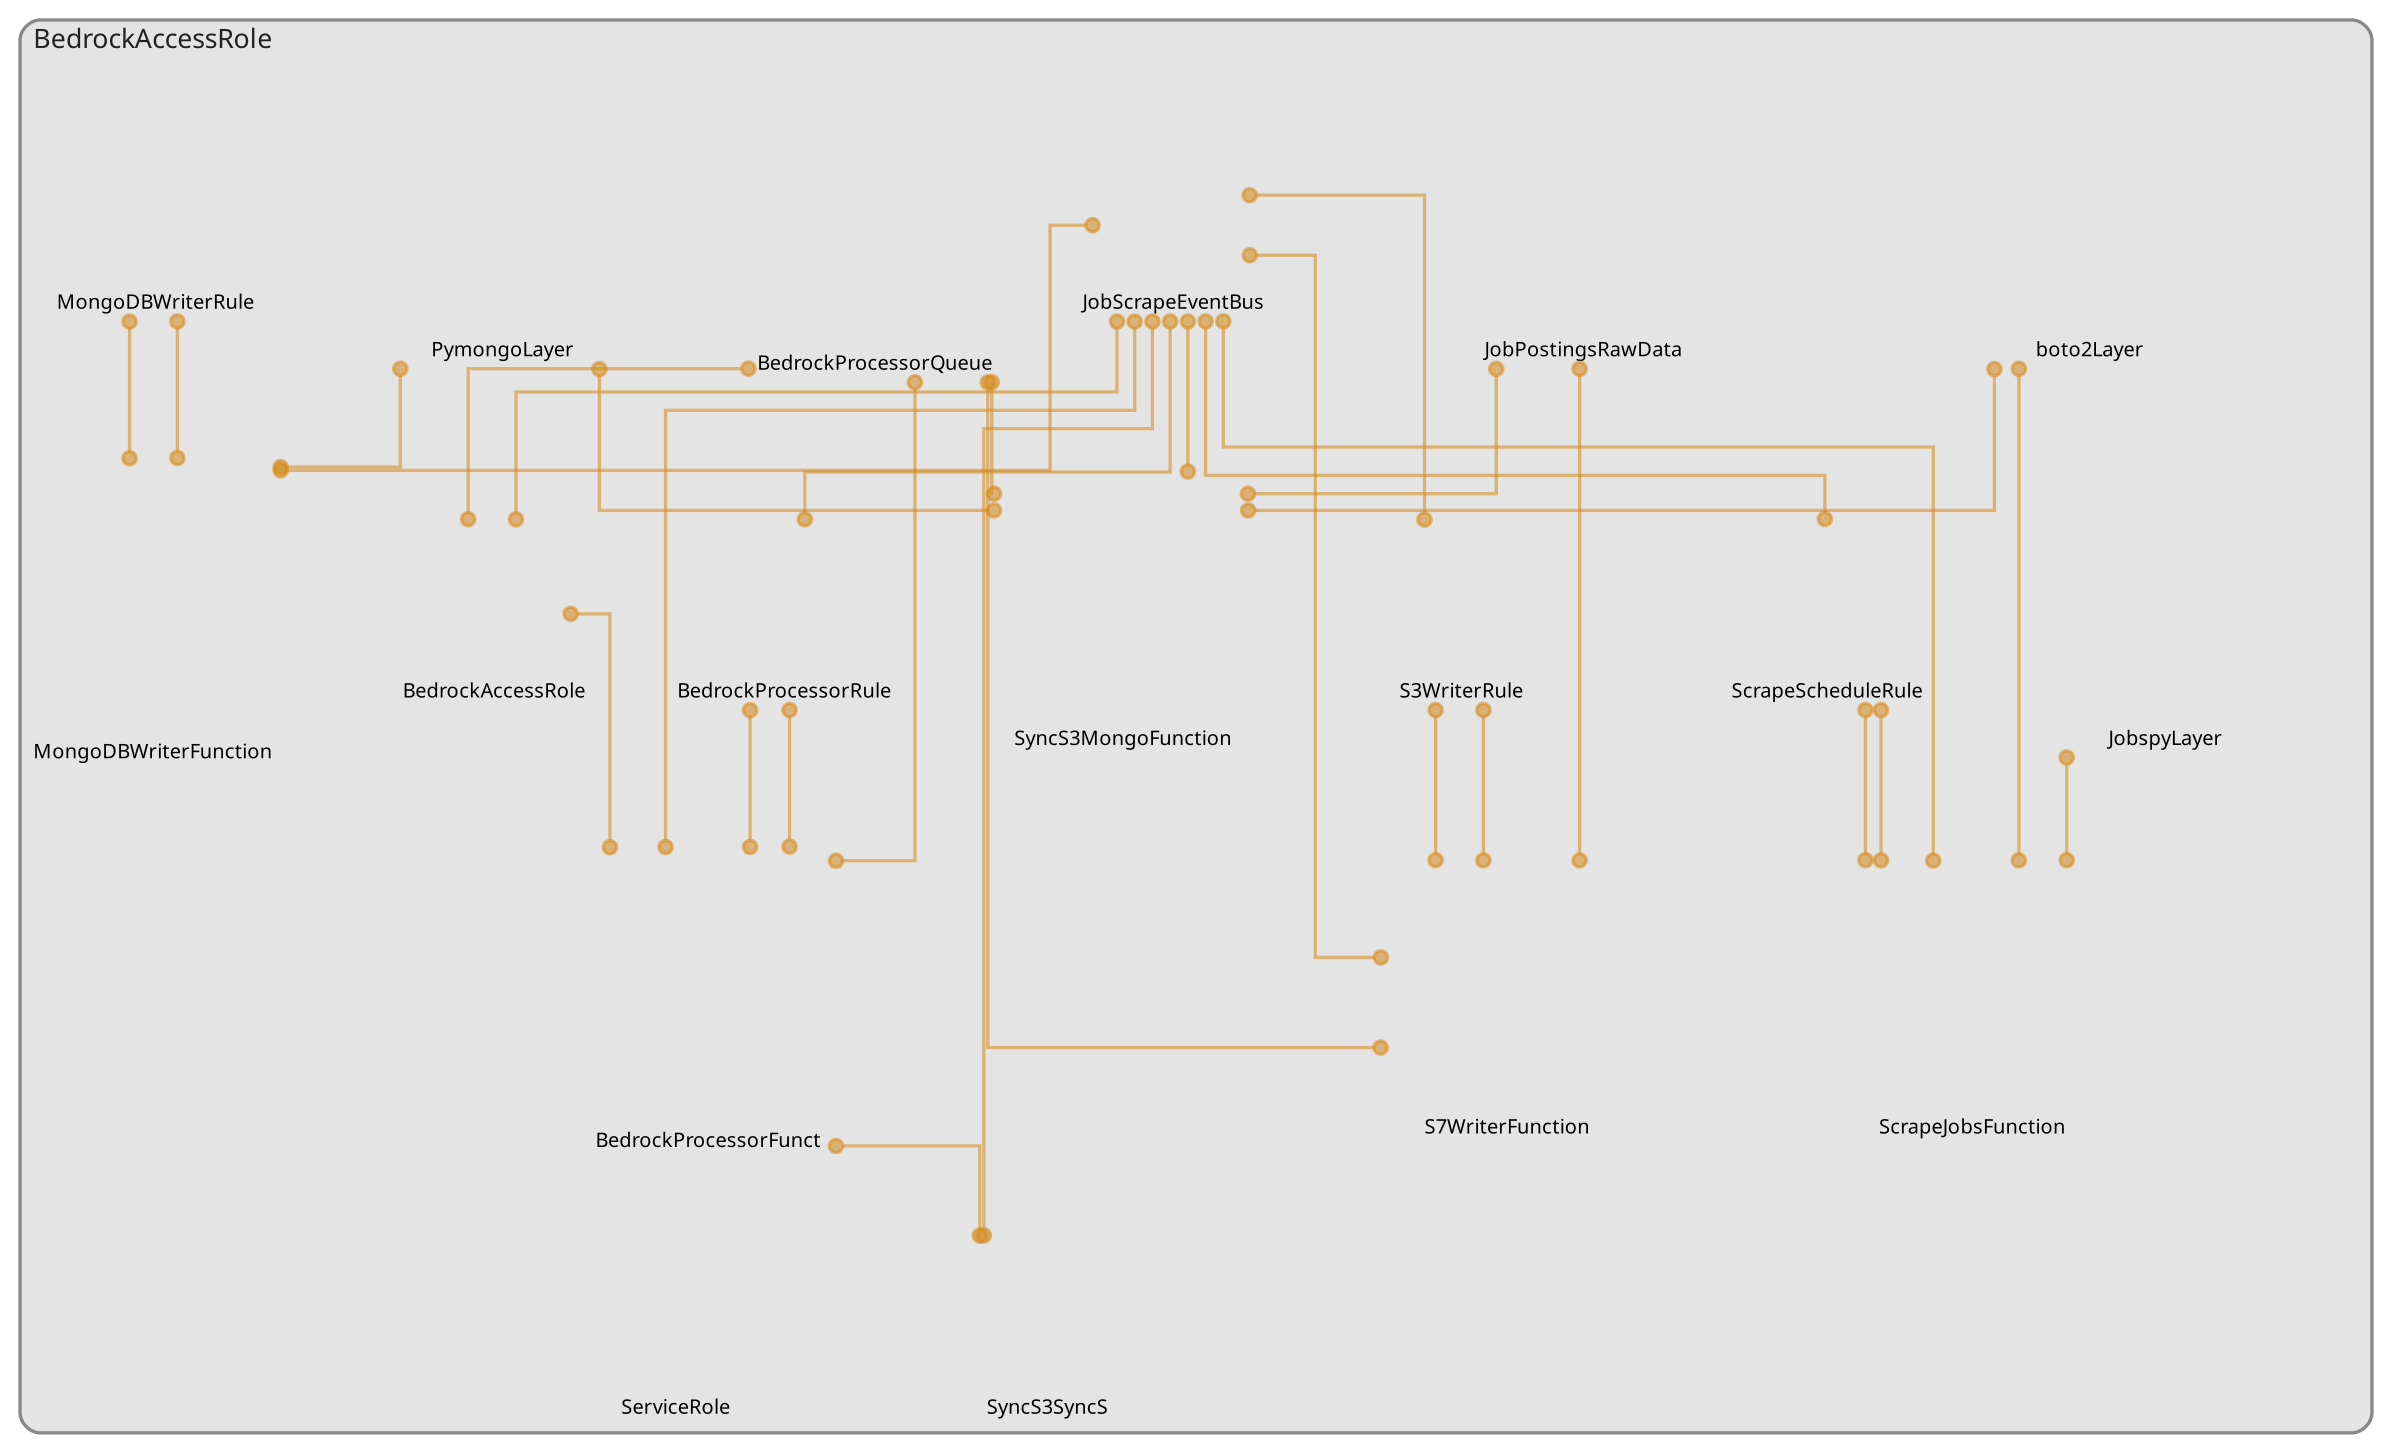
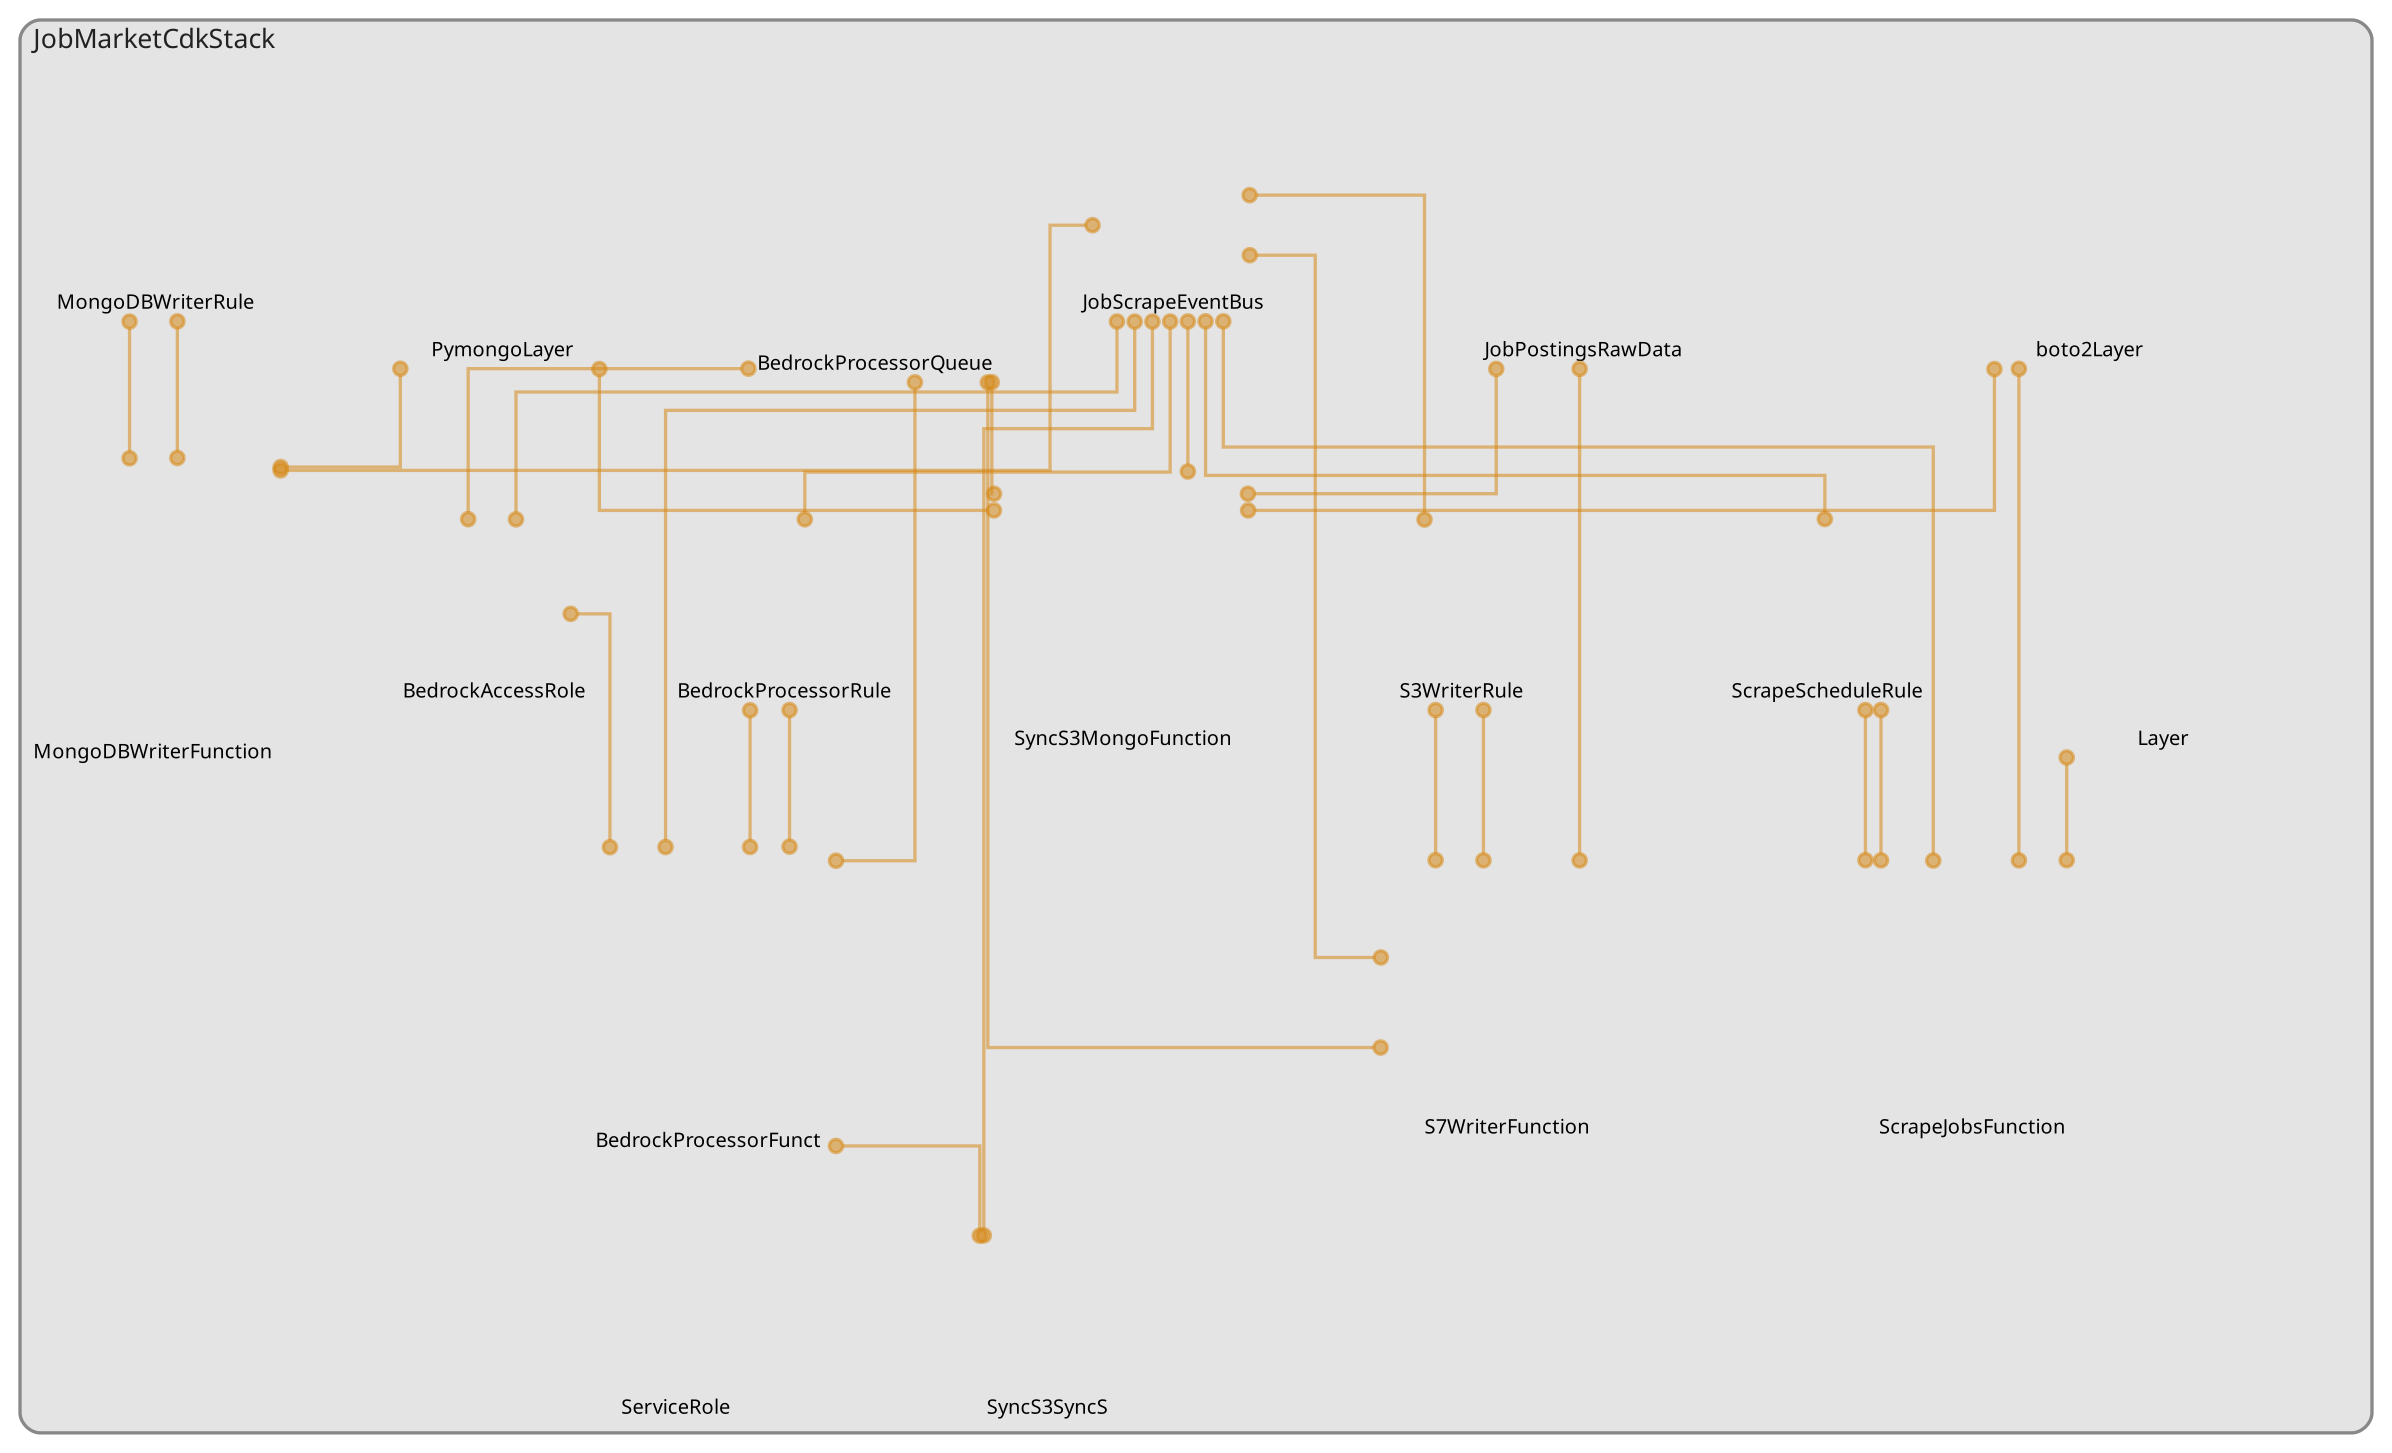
  digraph {
    compound=true
    fontcolor="#222222"
    fontname="Sans-Serif"
    fontsize=15
    nodesep=0.60
    rankdir=BT
    ranksep=0.75
    splines=ortho
    node [fixedsize=true fontname="Sans-Serif" fontsize=12 labelloc=b margin=8 penwidth=0 shape="node" style=rounded]
    edge [arrowhead=dot arrowtail=dot color="#D5871488" dir=both penwidth=2]
    n1 [height=2.266 label=" JobPostingsRawData" width=2]
    n2 [height=1.466 label=" JobScrapeEventBus" width=1.2]
    n3 [height=2.4819999999999998 label="\nBedrockProcessorQueue" width=2]
    n4 [height=2.266 label=" PymongoLayer" width=2]
    n5 [height=2.266 label=boto2Layer width=2]
-   n6 [height=2.266 label=" JobspyLayer" width=2]
+   n6 [height=2.266 label=Layer width=2]
    n7 [height=2.266 label=" SyncS3MongoFunction" width=2]
    n8 [height=2.266 label=" ScrapeJobsFunction" width=2]
    n9 [height=2.266 label=S7WriterFunction width=2]
    n10 [height=1.466 label=" BedrockAccessRole" width=1.2]
    n11 [height=2.4819999999999998 label="\nBedrockProcessorFunct" width=2]
    n12 [height=2.4819999999999998 label="\nMongoDBWriterFunction" width=2]
    n13 [height=1.466 label=SyncS3SyncS width=1.2]
    n14 [height=1.466 label=" S3WriterRule" width=1.2]
    n15 [height=1.466 label=" BedrockProcessorRule" width=1.2]
    n16 [height=1.466 label=" MongoDBWriterRule" width=1.2]
    n17 [height=1.466 label=" ScrapeScheduleRule" width=1.2]
    n18 [height=1.466 label=" ServiceRole" width=1.2]
    subgraph sub_1 {
      subgraph cluster_2 {
        fillcolor="#e4e4e4"
        fontsize=16
-       label=BedrockAccessRole
+       label=JobMarketCdkStack
        labeljust=l
        labelloc=b
        pencolor="#888888"
        penwidth=2
        style="filled,rounded"
        n1
        n2
        n3
        n4
        n5
        n6
        n7
        n8
        n9
        n10
        n11
        n12
        n13
        n14
        n15
        n16
        n17
        n18
      }
    }
    n7 -> n1
    n7 -> n2
    n7 -> n3
    n7 -> n4
    n7 -> n5
    n8 -> n2
    n8 -> n5
    n8 -> n6
    n8 -> n17
    n9 -> n1
    n9 -> n2
    n9 -> n3
    n9 -> n14
    n10 -> n2
    n10 -> n3
    n11 -> n2
    n11 -> n3
    n11 -> n10
    n11 -> n15
    n12 -> n2
    n12 -> n4
    n12 -> n16
    n13 -> n2
    n13 -> n11
    n14 -> n2
    n14 -> n9
    n15 -> n2
    n15 -> n11
    n16 -> n12
    n17 -> n2
    n17 -> n8
  }
